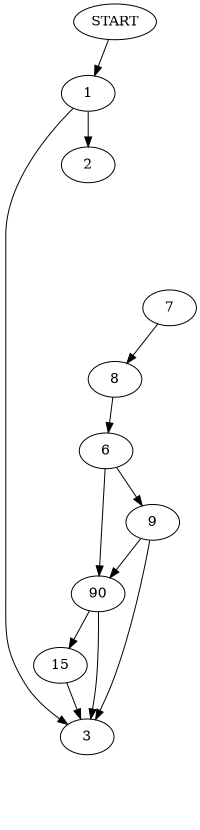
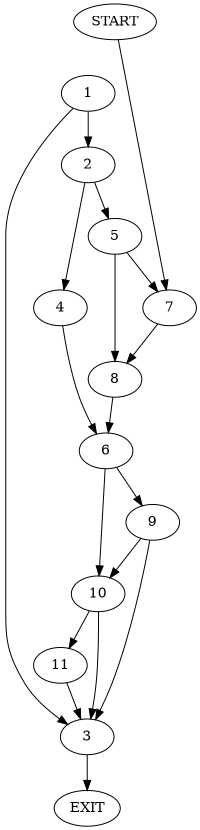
  digraph {
    n1 [label=START]
    1
    2
    3
+   n5 [label=EXIT]
+   4
+   5
    6
    7
    8
    9
-   10 [label=90]
-   11 [label=15]
-   n1 -> 1
+   10
+   11
+   n1 -> 7
    1 -> 2
    1 -> 3
+   2 -> 4
+   2 -> 5
+   3 -> n5
+   4 -> 6
+   5 -> 7
+   5 -> 8
    6 -> 9
    6 -> 10
    7 -> 8
    8 -> 6
    9 -> 3
    9 -> 10
    10 -> 3
    10 -> 11
    11 -> 3
  }
